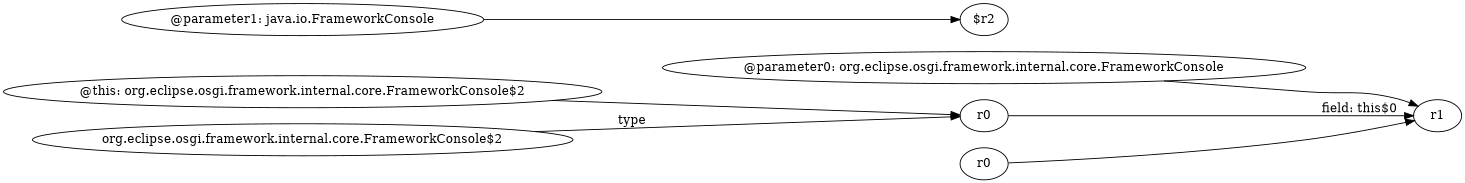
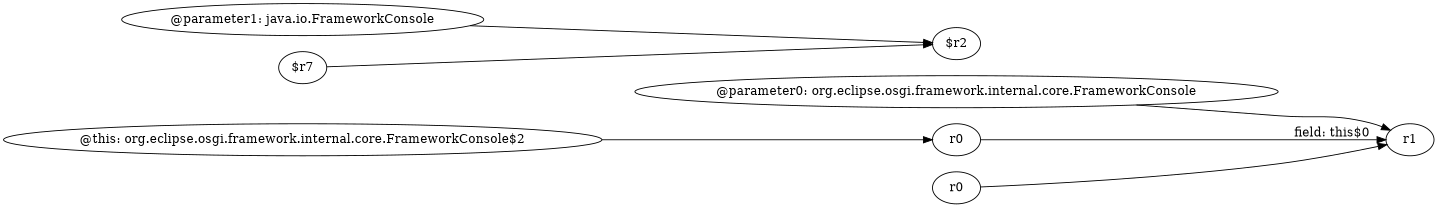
  digraph {
    rankdir=LR
    n1 [label="@parameter0: org.eclipse.osgi.framework.internal.core.FrameworkConsole"]
    n2 [label=r1]
    n3 [label="@parameter1: java.io.FrameworkConsole"]
    n4 [label="$r2"]
    n5 [label=r0]
    n6 [label=r0]
    n7 [label="@this: org.eclipse.osgi.framework.internal.core.FrameworkConsole$2"]
-   n8 [label="org.eclipse.osgi.framework.internal.core.FrameworkConsole$2"]
+   n9 [label="$r7"]
    n1 -> n2
    n3 -> n4
    n5 -> n2 [label="field: this$0"]
    n6 -> n2
    n7 -> n5
-   n8 -> n5 [label=type]
+   n9 -> n4
  }
